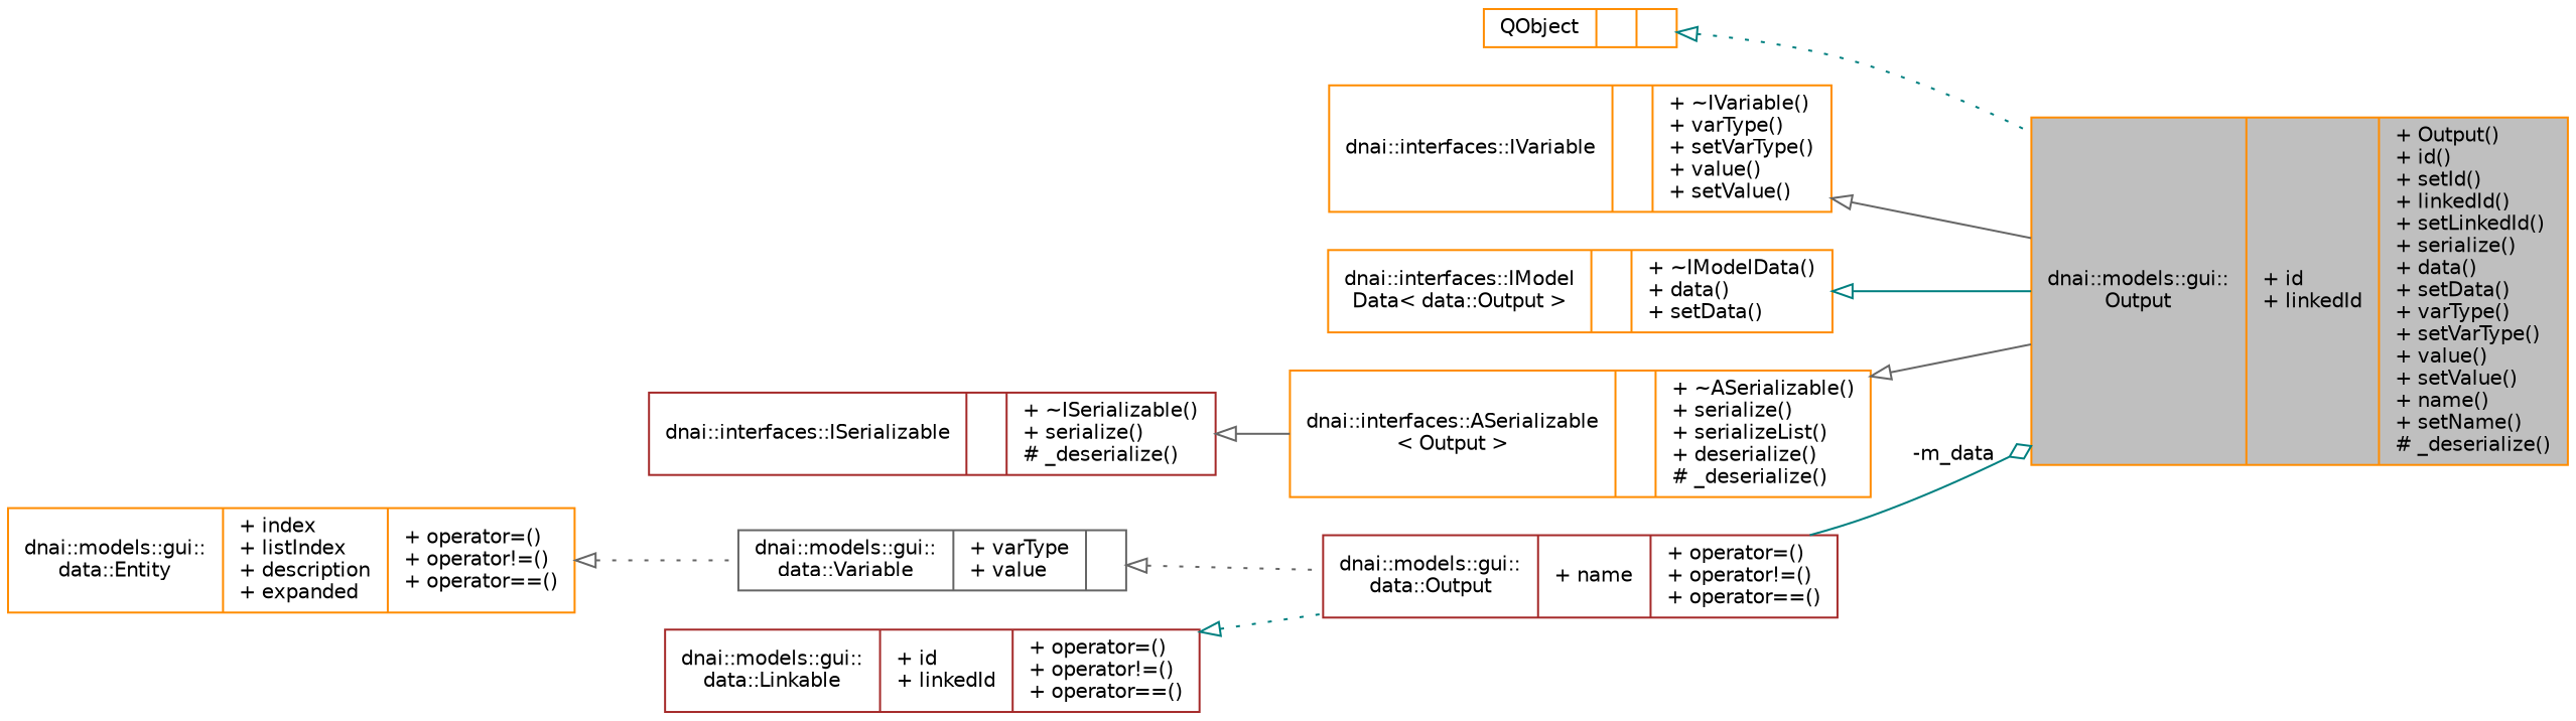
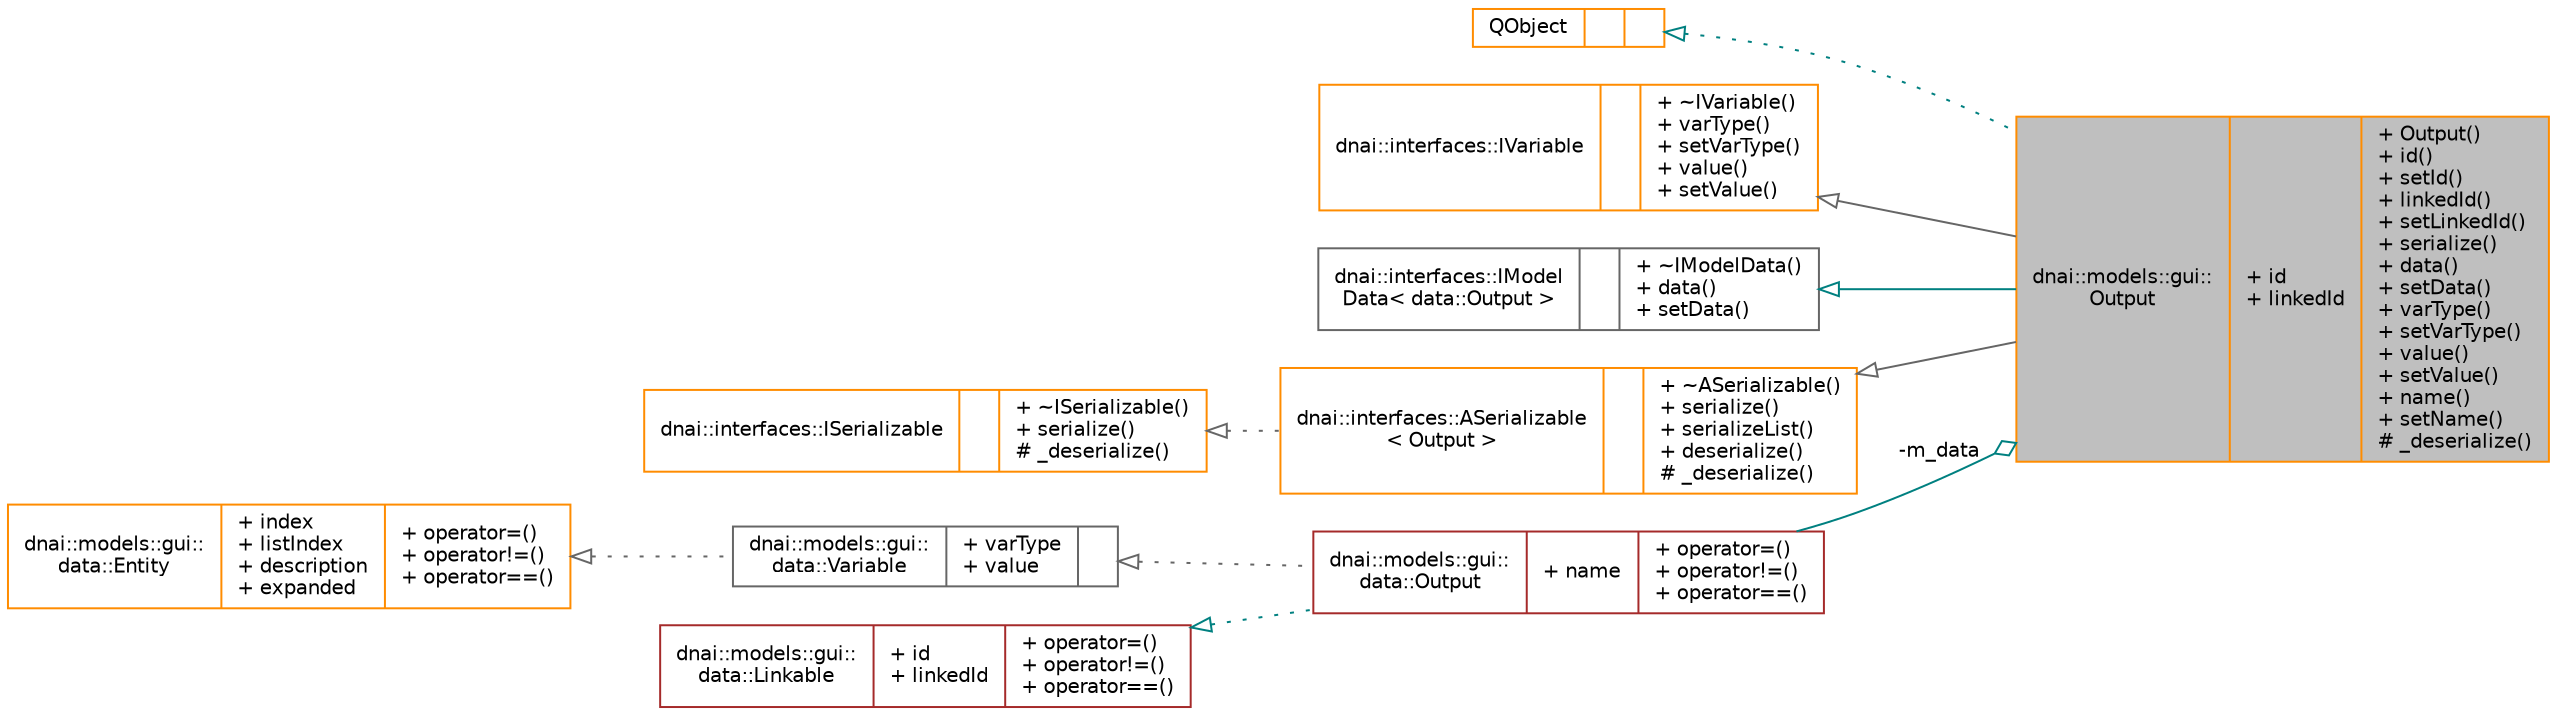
  digraph {
    rankdir=LR
    node [color=darkorange fillcolor=white fontname=Helvetica fontsize=10 shape=record style=filled]
    edge [arrowtail=onormal color=gray40 dir=back fontname=Helvetica fontsize=10 labelfontname=Helvetica labelfontsize=10 style=solid]
    n1 [fillcolor=grey75 fontcolor=black height=0.2 label="{dnai::models::gui::\lOutput\n|+ id\l+ linkedId\l|+ Output()\l+ id()\l+ setId()\l+ linkedId()\l+ setLinkedId()\l+ serialize()\l+ data()\l+ setData()\l+ varType()\l+ setVarType()\l+ value()\l+ setValue()\l+ name()\l+ setName()\l# _deserialize()\l}" width=0.4]
    n2 [height=0.2 label="{QObject\n||}" width=0.4]
    n3 [height=0.2 label="{dnai::interfaces::IVariable\n||+ ~IVariable()\l+ varType()\l+ setVarType()\l+ value()\l+ setValue()\l}" width=0.4]
-   n4 [height=0.2 label="{dnai::interfaces::IModel\lData\< data::Output \>\n||+ ~IModelData()\l+ data()\l+ setData()\l}" width=0.4]
+   n4 [color=gray40 height=0.2 label="{dnai::interfaces::IModel\lData\< data::Output \>\n||+ ~IModelData()\l+ data()\l+ setData()\l}" width=0.4]
    n5 [height=0.2 label="{dnai::interfaces::ASerializable\l\< Output \>\n||+ ~ASerializable()\l+ serialize()\l+ serializeList()\l+ deserialize()\l# _deserialize()\l}" width=0.4]
-   n6 [color=brown height=0.2 label="{dnai::interfaces::ISerializable\n||+ ~ISerializable()\l+ serialize()\l# _deserialize()\l}" width=0.4]
+   n6 [height=0.2 label="{dnai::interfaces::ISerializable\n||+ ~ISerializable()\l+ serialize()\l# _deserialize()\l}" width=0.4]
    n7 [color=brown height=0.2 label="{dnai::models::gui::\ldata::Output\n|+ name\l|+ operator=()\l+ operator!=()\l+ operator==()\l}" width=0.4]
    n8 [color=gray40 height=0.2 label="{dnai::models::gui::\ldata::Variable\n|+ varType\l+ value\l|}" width=0.4]
    n9 [height=0.2 label="{dnai::models::gui::\ldata::Entity\n|+ index\l+ listIndex\l+ description\l+ expanded\l|+ operator=()\l+ operator!=()\l+ operator==()\l}" width=0.4]
    n10 [color=brown height=0.2 label="{dnai::models::gui::\ldata::Linkable\n|+ id\l+ linkedId\l|+ operator=()\l+ operator!=()\l+ operator==()\l}" width=0.4]
    n2 -> n1 [color=teal style=dotted]
    n3 -> n1
    n4 -> n1 [color=teal]
    n5 -> n1
-   n6 -> n5
+   n6 -> n5 [style=dotted]
    n7 -> n1 [arrowhead=odiamond color=teal label=" -m_data" arrowtail="" dir=""]
    n8 -> n7 [style=dotted]
    n9 -> n8 [style=dotted]
    n10 -> n7 [color=teal style=dotted]
  }
